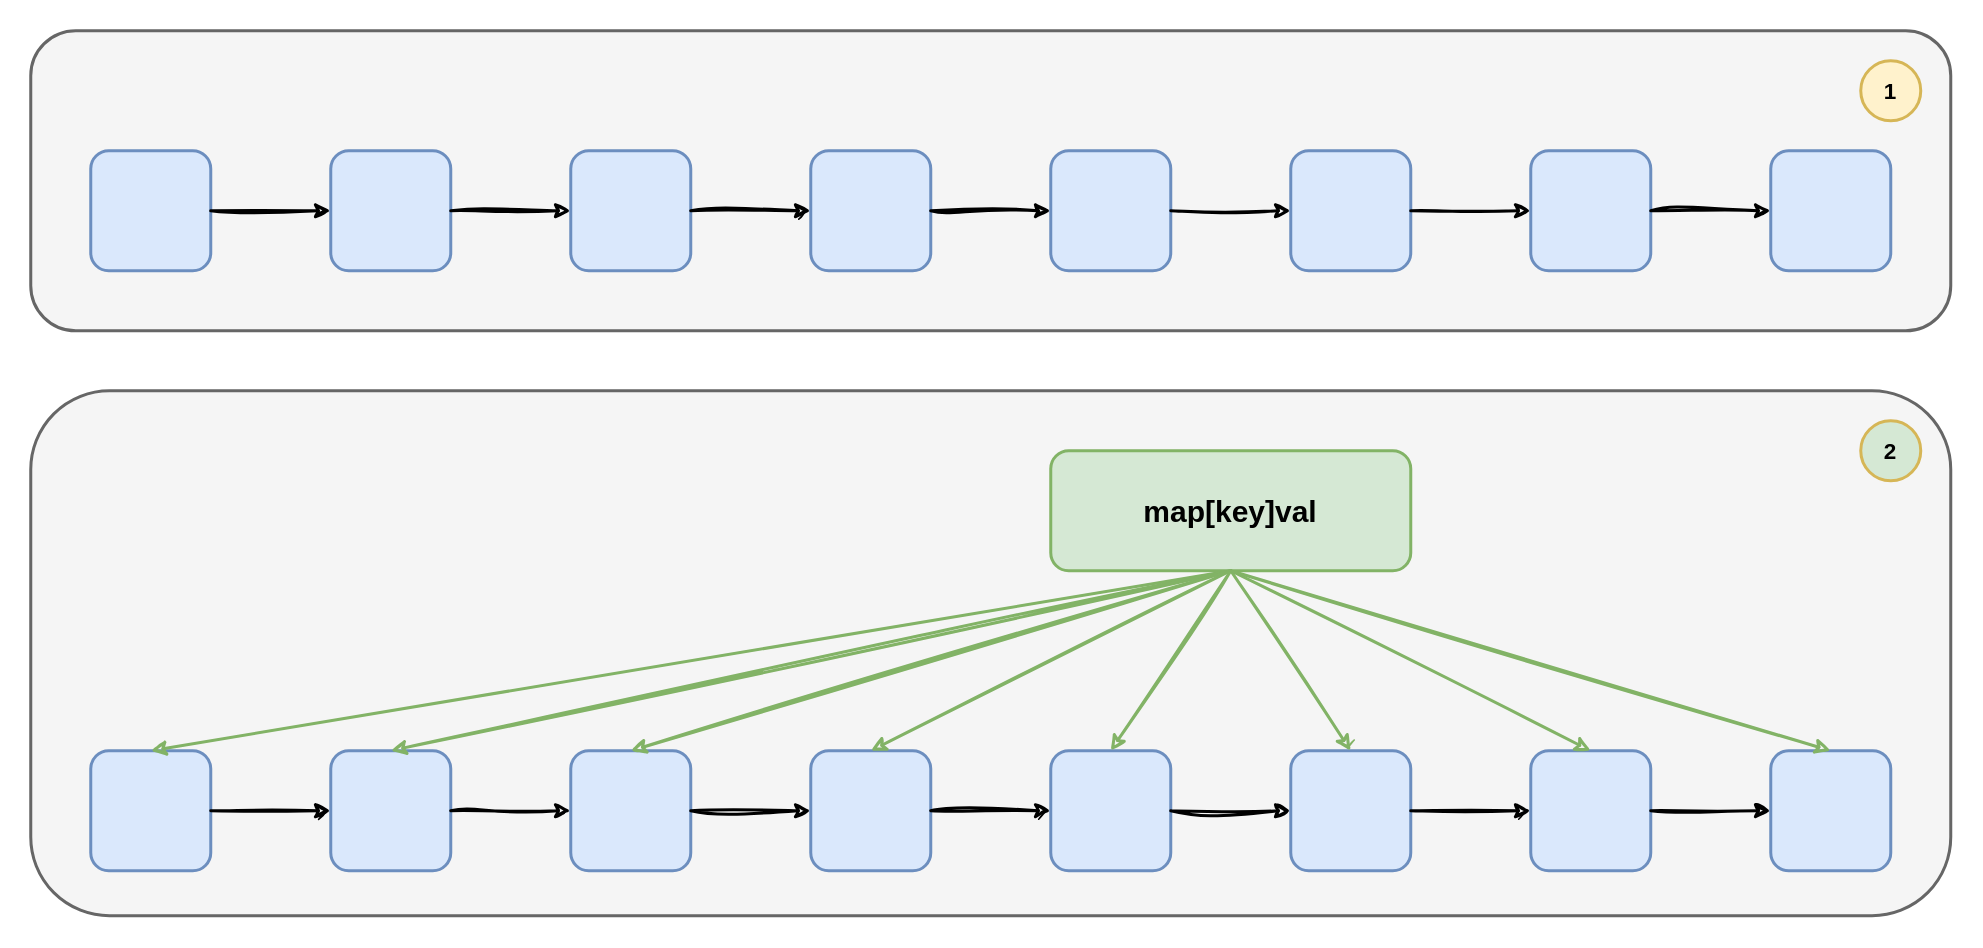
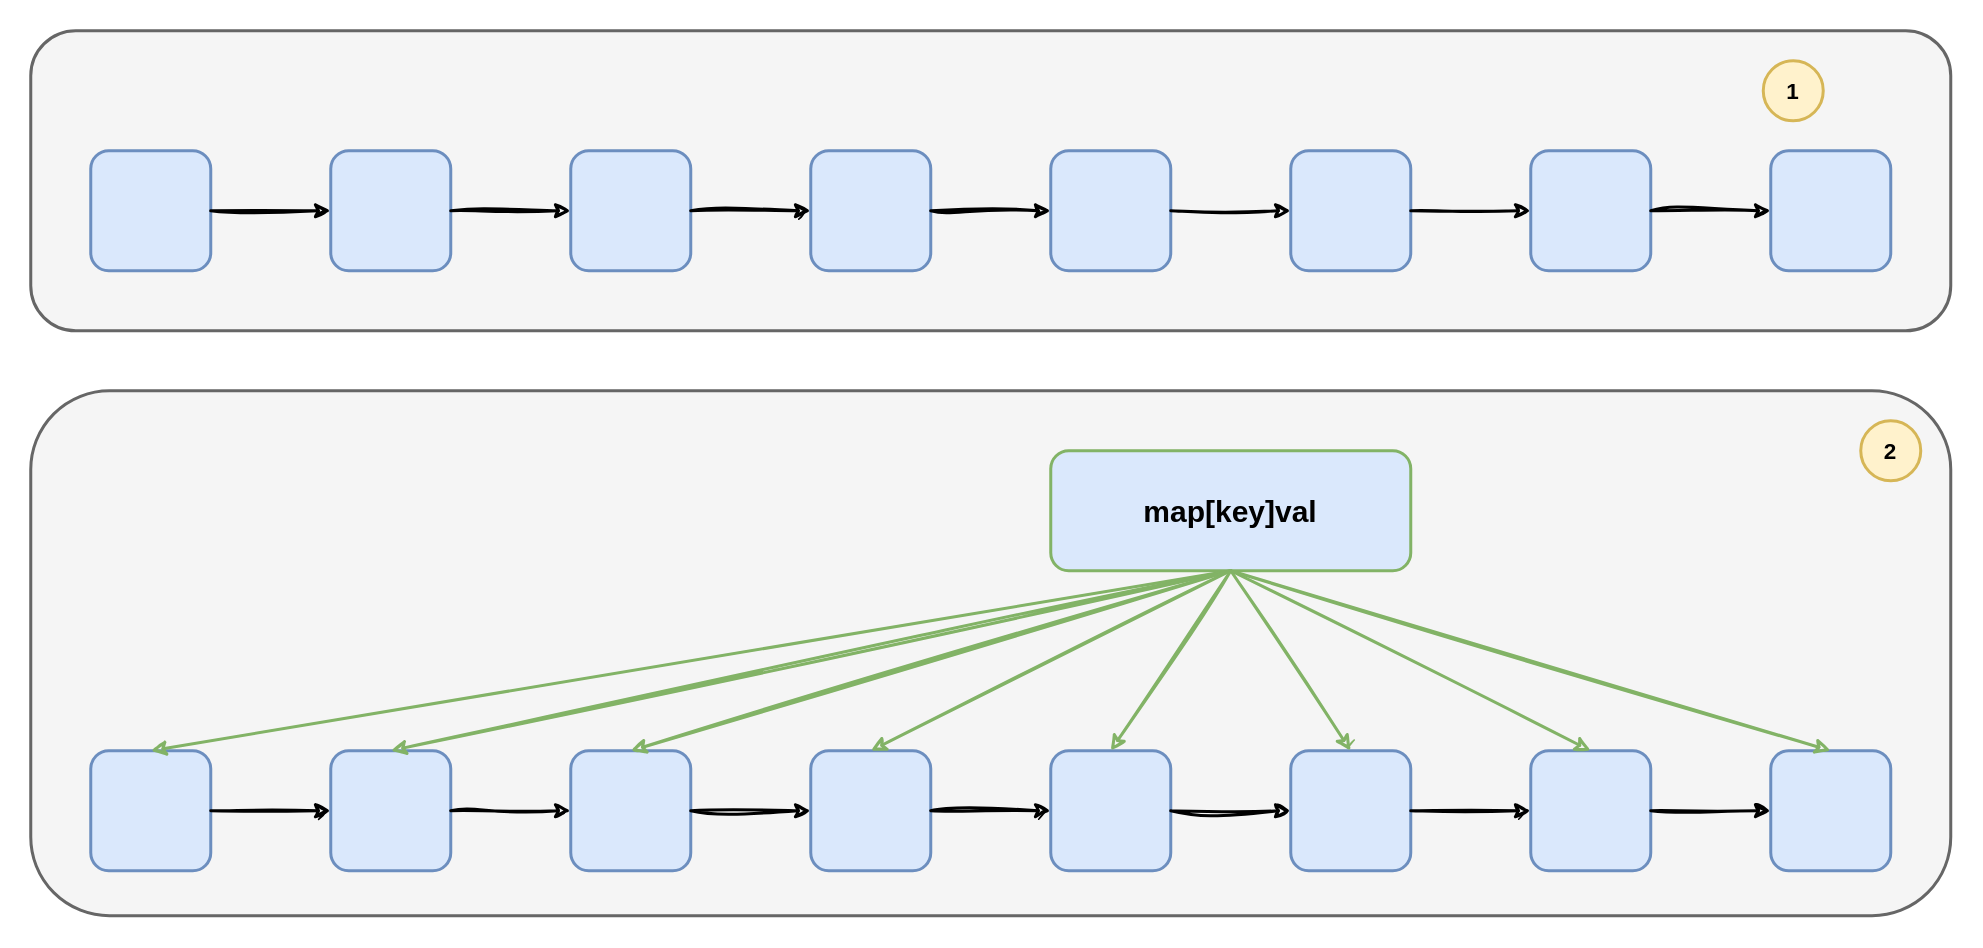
  <mxCell id="0" />
  <mxCell id="1" parent="0" />
  <mxCell id="2" value="" style="rounded=1;whiteSpace=wrap;html=1;strokeWidth=2;fillWeight=4;hachureGap=8;hachureAngle=45;fillColor=#f5f5f5;fontSize=15;fontColor=#333333;strokeColor=#666666;" vertex="1" parent="1"><mxGeometry x="20" y="260" width="1280" height="350" as="geometry" /></mxCell>
  <mxCell id="3" value="" style="rounded=1;whiteSpace=wrap;html=1;strokeWidth=2;fillWeight=4;hachureGap=8;hachureAngle=45;fillColor=#f5f5f5;fontSize=15;fontColor=#333333;strokeColor=#666666;" vertex="1" parent="1"><mxGeometry x="20" y="20" width="1280" height="200" as="geometry" /></mxCell>
  <mxCell id="4" value="" style="rounded=1;whiteSpace=wrap;html=1;strokeWidth=2;fillWeight=4;hachureGap=8;hachureAngle=45;fillColor=#dae8fc;strokeColor=#6c8ebf;" vertex="1" parent="1"><mxGeometry x="60" y="100" width="80" height="80" as="geometry" /></mxCell>
  <mxCell id="5" value="" style="rounded=1;whiteSpace=wrap;html=1;strokeWidth=2;fillWeight=4;hachureGap=8;hachureAngle=45;fillColor=#dae8fc;strokeColor=#6c8ebf;" vertex="1" parent="1"><mxGeometry x="220" y="100" width="80" height="80" as="geometry" /></mxCell>
  <mxCell id="6" value="" style="rounded=1;whiteSpace=wrap;html=1;strokeWidth=2;fillWeight=4;hachureGap=8;hachureAngle=45;fillColor=#dae8fc;strokeColor=#6c8ebf;" vertex="1" parent="1"><mxGeometry x="380" y="100" width="80" height="80" as="geometry" /></mxCell>
  <mxCell id="7" value="" style="rounded=1;whiteSpace=wrap;html=1;strokeWidth=2;fillWeight=4;hachureGap=8;hachureAngle=45;fillColor=#dae8fc;strokeColor=#6c8ebf;" vertex="1" parent="1"><mxGeometry x="540" y="100" width="80" height="80" as="geometry" /></mxCell>
  <mxCell id="8" value="" style="rounded=1;whiteSpace=wrap;html=1;strokeWidth=2;fillWeight=4;hachureGap=8;hachureAngle=45;fillColor=#dae8fc;strokeColor=#6c8ebf;" vertex="1" parent="1"><mxGeometry x="700" y="100" width="80" height="80" as="geometry" /></mxCell>
  <mxCell id="9" value="" style="rounded=1;whiteSpace=wrap;html=1;strokeWidth=2;fillWeight=4;hachureGap=8;hachureAngle=45;fillColor=#dae8fc;strokeColor=#6c8ebf;" vertex="1" parent="1"><mxGeometry x="860" y="100" width="80" height="80" as="geometry" /></mxCell>
  <mxCell id="10" value="" style="rounded=1;whiteSpace=wrap;html=1;strokeWidth=2;fillWeight=4;hachureGap=8;hachureAngle=45;fillColor=#dae8fc;strokeColor=#6c8ebf;" vertex="1" parent="1"><mxGeometry x="1020" y="100" width="80" height="80" as="geometry" /></mxCell>
  <mxCell id="11" value="" style="rounded=1;whiteSpace=wrap;html=1;strokeWidth=2;fillWeight=4;hachureGap=8;hachureAngle=45;fillColor=#dae8fc;strokeColor=#6c8ebf;" vertex="1" parent="1"><mxGeometry x="1180" y="100" width="80" height="80" as="geometry" /></mxCell>
  <mxCell id="12" value="" style="endArrow=classic;html=1;rounded=0;exitX=1;exitY=0.5;exitDx=0;exitDy=0;entryX=0;entryY=0.5;entryDx=0;entryDy=0;strokeWidth=2;sketch=1;curveFitting=1;jiggle=2;" edge="1" parent="1" source="4" target="5"><mxGeometry width="50" height="50" relative="1" as="geometry"><mxPoint x="220" y="270" as="sourcePoint" /><mxPoint x="270" y="220" as="targetPoint" /></mxGeometry></mxCell>
  <mxCell id="13" value="" style="endArrow=classic;html=1;rounded=0;exitX=1;exitY=0.5;exitDx=0;exitDy=0;entryX=0;entryY=0.5;entryDx=0;entryDy=0;strokeWidth=2;sketch=1;curveFitting=1;jiggle=2;" edge="1" parent="1" source="5" target="6"><mxGeometry width="50" height="50" relative="1" as="geometry"><mxPoint x="150" y="150" as="sourcePoint" /><mxPoint x="230" y="150" as="targetPoint" /></mxGeometry></mxCell>
  <mxCell id="14" value="" style="endArrow=classic;html=1;rounded=0;exitX=1;exitY=0.5;exitDx=0;exitDy=0;entryX=0;entryY=0.5;entryDx=0;entryDy=0;strokeWidth=2;sketch=1;curveFitting=1;jiggle=2;" edge="1" parent="1" source="6" target="7"><mxGeometry width="50" height="50" relative="1" as="geometry"><mxPoint x="310" y="150" as="sourcePoint" /><mxPoint x="390" y="150" as="targetPoint" /></mxGeometry></mxCell>
  <mxCell id="15" value="" style="endArrow=classic;html=1;rounded=0;exitX=1;exitY=0.5;exitDx=0;exitDy=0;strokeWidth=2;sketch=1;curveFitting=1;jiggle=2;" edge="1" parent="1" source="7" target="8"><mxGeometry width="50" height="50" relative="1" as="geometry"><mxPoint x="470" y="150" as="sourcePoint" /><mxPoint x="550" y="150" as="targetPoint" /></mxGeometry></mxCell>
  <mxCell id="16" value="" style="endArrow=classic;html=1;rounded=0;strokeWidth=2;sketch=1;curveFitting=1;jiggle=2;exitX=1;exitY=0.5;exitDx=0;exitDy=0;entryX=0;entryY=0.5;entryDx=0;entryDy=0;" edge="1" parent="1" source="8" target="9"><mxGeometry width="50" height="50" relative="1" as="geometry"><mxPoint x="790" y="140" as="sourcePoint" /><mxPoint x="710" y="150" as="targetPoint" /></mxGeometry></mxCell>
  <mxCell id="17" value="" style="endArrow=classic;html=1;rounded=0;strokeWidth=2;sketch=1;curveFitting=1;jiggle=2;exitX=1;exitY=0.5;exitDx=0;exitDy=0;entryX=0;entryY=0.5;entryDx=0;entryDy=0;" edge="1" parent="1" source="9" target="10"><mxGeometry width="50" height="50" relative="1" as="geometry"><mxPoint x="790" y="150" as="sourcePoint" /><mxPoint x="870" y="150" as="targetPoint" /></mxGeometry></mxCell>
  <mxCell id="18" value="" style="endArrow=classic;html=1;rounded=0;strokeWidth=2;sketch=1;curveFitting=1;jiggle=2;exitX=1;exitY=0.5;exitDx=0;exitDy=0;entryX=0;entryY=0.5;entryDx=0;entryDy=0;" edge="1" parent="1" source="10" target="11"><mxGeometry width="50" height="50" relative="1" as="geometry"><mxPoint x="950" y="150" as="sourcePoint" /><mxPoint x="1030" y="150" as="targetPoint" /></mxGeometry></mxCell>
  <mxCell id="19" value="" style="rounded=1;whiteSpace=wrap;html=1;strokeWidth=2;fillWeight=4;hachureGap=8;hachureAngle=45;fillColor=#dae8fc;strokeColor=#6c8ebf;" vertex="1" parent="1"><mxGeometry x="60" y="500" width="80" height="80" as="geometry" /></mxCell>
  <mxCell id="20" value="" style="rounded=1;whiteSpace=wrap;html=1;strokeWidth=2;fillWeight=4;hachureGap=8;hachureAngle=45;fillColor=#dae8fc;strokeColor=#6c8ebf;" vertex="1" parent="1"><mxGeometry x="220" y="500" width="80" height="80" as="geometry" /></mxCell>
  <mxCell id="21" value="" style="rounded=1;whiteSpace=wrap;html=1;strokeWidth=2;fillWeight=4;hachureGap=8;hachureAngle=45;fillColor=#dae8fc;strokeColor=#6c8ebf;" vertex="1" parent="1"><mxGeometry x="380" y="500" width="80" height="80" as="geometry" /></mxCell>
  <mxCell id="22" value="" style="rounded=1;whiteSpace=wrap;html=1;strokeWidth=2;fillWeight=4;hachureGap=8;hachureAngle=45;fillColor=#dae8fc;strokeColor=#6c8ebf;" vertex="1" parent="1"><mxGeometry x="540" y="500" width="80" height="80" as="geometry" /></mxCell>
  <mxCell id="23" value="" style="rounded=1;whiteSpace=wrap;html=1;strokeWidth=2;fillWeight=4;hachureGap=8;hachureAngle=45;fillColor=#dae8fc;strokeColor=#6c8ebf;" vertex="1" parent="1"><mxGeometry x="700" y="500" width="80" height="80" as="geometry" /></mxCell>
  <mxCell id="24" value="" style="rounded=1;whiteSpace=wrap;html=1;strokeWidth=2;fillWeight=4;hachureGap=8;hachureAngle=45;fillColor=#dae8fc;strokeColor=#6c8ebf;" vertex="1" parent="1"><mxGeometry x="860" y="500" width="80" height="80" as="geometry" /></mxCell>
  <mxCell id="25" value="" style="rounded=1;whiteSpace=wrap;html=1;strokeWidth=2;fillWeight=4;hachureGap=8;hachureAngle=45;fillColor=#dae8fc;strokeColor=#6c8ebf;" vertex="1" parent="1"><mxGeometry x="1020" y="500" width="80" height="80" as="geometry" /></mxCell>
  <mxCell id="26" value="" style="rounded=1;whiteSpace=wrap;html=1;strokeWidth=2;fillWeight=4;hachureGap=8;hachureAngle=45;fillColor=#dae8fc;strokeColor=#6c8ebf;" vertex="1" parent="1"><mxGeometry x="1180" y="500" width="80" height="80" as="geometry" /></mxCell>
  <mxCell id="27" value="" style="endArrow=classic;html=1;rounded=0;exitX=1;exitY=0.5;exitDx=0;exitDy=0;entryX=0;entryY=0.5;entryDx=0;entryDy=0;strokeWidth=2;sketch=1;curveFitting=1;jiggle=2;" edge="1" parent="1" source="19" target="20"><mxGeometry width="50" height="50" relative="1" as="geometry"><mxPoint x="220" y="670" as="sourcePoint" /><mxPoint x="270" y="620" as="targetPoint" /></mxGeometry></mxCell>
  <mxCell id="28" value="" style="endArrow=classic;html=1;rounded=0;exitX=1;exitY=0.5;exitDx=0;exitDy=0;entryX=0;entryY=0.5;entryDx=0;entryDy=0;strokeWidth=2;sketch=1;curveFitting=1;jiggle=2;" edge="1" parent="1" source="20" target="21"><mxGeometry width="50" height="50" relative="1" as="geometry"><mxPoint x="150" y="550" as="sourcePoint" /><mxPoint x="230" y="550" as="targetPoint" /></mxGeometry></mxCell>
  <mxCell id="29" value="" style="endArrow=classic;html=1;rounded=0;exitX=1;exitY=0.5;exitDx=0;exitDy=0;entryX=0;entryY=0.5;entryDx=0;entryDy=0;strokeWidth=2;sketch=1;curveFitting=1;jiggle=2;" edge="1" parent="1" source="21" target="22"><mxGeometry width="50" height="50" relative="1" as="geometry"><mxPoint x="310" y="550" as="sourcePoint" /><mxPoint x="390" y="550" as="targetPoint" /></mxGeometry></mxCell>
  <mxCell id="30" value="" style="endArrow=classic;html=1;rounded=0;exitX=1;exitY=0.5;exitDx=0;exitDy=0;strokeWidth=2;sketch=1;curveFitting=1;jiggle=2;" edge="1" parent="1" source="22" target="23"><mxGeometry width="50" height="50" relative="1" as="geometry"><mxPoint x="470" y="550" as="sourcePoint" /><mxPoint x="550" y="550" as="targetPoint" /></mxGeometry></mxCell>
  <mxCell id="31" value="" style="endArrow=classic;html=1;rounded=0;strokeWidth=2;sketch=1;curveFitting=1;jiggle=2;exitX=1;exitY=0.5;exitDx=0;exitDy=0;entryX=0;entryY=0.5;entryDx=0;entryDy=0;" edge="1" parent="1" source="23" target="24"><mxGeometry width="50" height="50" relative="1" as="geometry"><mxPoint x="790" y="540" as="sourcePoint" /><mxPoint x="710" y="550" as="targetPoint" /></mxGeometry></mxCell>
  <mxCell id="32" value="" style="endArrow=classic;html=1;rounded=0;strokeWidth=2;sketch=1;curveFitting=1;jiggle=2;exitX=1;exitY=0.5;exitDx=0;exitDy=0;entryX=0;entryY=0.5;entryDx=0;entryDy=0;" edge="1" parent="1" source="24" target="25"><mxGeometry width="50" height="50" relative="1" as="geometry"><mxPoint x="790" y="550" as="sourcePoint" /><mxPoint x="870" y="550" as="targetPoint" /></mxGeometry></mxCell>
  <mxCell id="33" value="" style="endArrow=classic;html=1;rounded=0;strokeWidth=2;sketch=1;curveFitting=1;jiggle=2;exitX=1;exitY=0.5;exitDx=0;exitDy=0;entryX=0;entryY=0.5;entryDx=0;entryDy=0;" edge="1" parent="1" source="25" target="26"><mxGeometry width="50" height="50" relative="1" as="geometry"><mxPoint x="950" y="550" as="sourcePoint" /><mxPoint x="1030" y="550" as="targetPoint" /></mxGeometry></mxCell>
- <mxCell id="34" value="map[key]val" style="rounded=1;whiteSpace=wrap;html=1;strokeWidth=2;fillWeight=4;hachureGap=8;hachureAngle=45;fillColor=#d5e8d4;strokeColor=#82b366;fontSize=20;fontStyle=1" vertex="1" parent="1"><mxGeometry x="700" y="300" width="240" height="80" as="geometry" /></mxCell>
+ <mxCell id="34" value="map[key]val" style="rounded=1;whiteSpace=wrap;html=1;strokeWidth=2;fillWeight=4;hachureGap=8;hachureAngle=45;fillColor=#dae8fc;strokeColor=#82b366;fontSize=20;fontStyle=1;" vertex="1" parent="1"><mxGeometry x="700" y="300" width="240" height="80" as="geometry" /></mxCell>
  <mxCell id="35" value="" style="endArrow=classic;html=1;rounded=0;sketch=1;strokeWidth=2;fontSize=20;exitX=0.5;exitY=1;exitDx=0;exitDy=0;entryX=0.5;entryY=0;entryDx=0;entryDy=0;fillColor=#d5e8d4;strokeColor=#82b366;" edge="1" parent="1" source="34" target="19"><mxGeometry width="50" height="50" relative="1" as="geometry"><mxPoint x="330" y="380" as="sourcePoint" /><mxPoint x="380" y="330" as="targetPoint" /></mxGeometry></mxCell>
  <mxCell id="36" value="" style="endArrow=classic;html=1;rounded=0;sketch=1;strokeWidth=2;fontSize=20;exitX=0.5;exitY=1;exitDx=0;exitDy=0;entryX=0.5;entryY=0;entryDx=0;entryDy=0;fillColor=#d5e8d4;strokeColor=#82b366;" edge="1" parent="1" source="34" target="20"><mxGeometry width="50" height="50" relative="1" as="geometry"><mxPoint x="990" y="390" as="sourcePoint" /><mxPoint x="110" y="510" as="targetPoint" /></mxGeometry></mxCell>
  <mxCell id="37" value="" style="endArrow=classic;html=1;rounded=0;sketch=1;strokeWidth=2;fontSize=20;exitX=0.5;exitY=1;exitDx=0;exitDy=0;entryX=0.5;entryY=0;entryDx=0;entryDy=0;fillColor=#d5e8d4;strokeColor=#82b366;" edge="1" parent="1" source="34" target="21"><mxGeometry width="50" height="50" relative="1" as="geometry"><mxPoint x="990" y="390" as="sourcePoint" /><mxPoint x="270" y="510" as="targetPoint" /></mxGeometry></mxCell>
  <mxCell id="38" value="" style="endArrow=classic;html=1;rounded=0;sketch=1;strokeWidth=2;fontSize=20;exitX=0.5;exitY=1;exitDx=0;exitDy=0;entryX=0.5;entryY=0;entryDx=0;entryDy=0;fillColor=#d5e8d4;strokeColor=#82b366;" edge="1" parent="1" source="34" target="22"><mxGeometry width="50" height="50" relative="1" as="geometry"><mxPoint x="990" y="390" as="sourcePoint" /><mxPoint x="430" y="510" as="targetPoint" /></mxGeometry></mxCell>
  <mxCell id="39" value="" style="endArrow=classic;html=1;rounded=0;sketch=1;strokeWidth=2;fontSize=20;exitX=0.5;exitY=1;exitDx=0;exitDy=0;entryX=0.5;entryY=0;entryDx=0;entryDy=0;fillColor=#d5e8d4;strokeColor=#82b366;" edge="1" parent="1" source="34" target="23"><mxGeometry width="50" height="50" relative="1" as="geometry"><mxPoint x="990" y="390" as="sourcePoint" /><mxPoint x="590" y="510" as="targetPoint" /></mxGeometry></mxCell>
  <mxCell id="40" value="" style="endArrow=classic;html=1;rounded=0;sketch=1;strokeWidth=2;fontSize=20;exitX=0.5;exitY=1;exitDx=0;exitDy=0;entryX=0.5;entryY=0;entryDx=0;entryDy=0;fillColor=#d5e8d4;strokeColor=#82b366;" edge="1" parent="1" source="34" target="24"><mxGeometry width="50" height="50" relative="1" as="geometry"><mxPoint x="990" y="390" as="sourcePoint" /><mxPoint x="750" y="510" as="targetPoint" /></mxGeometry></mxCell>
  <mxCell id="41" value="" style="endArrow=classic;html=1;rounded=0;sketch=1;strokeWidth=2;fontSize=20;exitX=0.5;exitY=1;exitDx=0;exitDy=0;entryX=0.5;entryY=0;entryDx=0;entryDy=0;fillColor=#d5e8d4;strokeColor=#82b366;" edge="1" parent="1" source="34" target="25"><mxGeometry width="50" height="50" relative="1" as="geometry"><mxPoint x="990" y="390" as="sourcePoint" /><mxPoint x="910" y="510" as="targetPoint" /></mxGeometry></mxCell>
  <mxCell id="42" value="" style="endArrow=classic;html=1;rounded=0;sketch=1;strokeWidth=2;fontSize=20;exitX=0.5;exitY=1;exitDx=0;exitDy=0;entryX=0.5;entryY=0;entryDx=0;entryDy=0;fillColor=#d5e8d4;strokeColor=#82b366;" edge="1" parent="1" source="34" target="26"><mxGeometry width="50" height="50" relative="1" as="geometry"><mxPoint x="990" y="390" as="sourcePoint" /><mxPoint x="1070" y="510" as="targetPoint" /></mxGeometry></mxCell>
- <mxCell id="43" value="1" style="ellipse;whiteSpace=wrap;html=1;strokeWidth=2;fillWeight=2;hachureGap=8;fillColor=#fff2cc;fillStyle=auto;fontSize=15;strokeColor=#d6b656;fontStyle=1" vertex="1" parent="1"><mxGeometry x="1240" y="40" width="40" height="40" as="geometry" /></mxCell>
- <mxCell id="44" value="2" style="ellipse;whiteSpace=wrap;html=1;strokeWidth=2;fillWeight=2;hachureGap=8;fillColor=#d5e8d4;fillStyle=auto;fontSize=15;strokeColor=#d6b656;fontStyle=1;" vertex="1" parent="1"><mxGeometry x="1240" y="280" width="40" height="40" as="geometry" /></mxCell>
+ <mxCell id="43" value="1" style="ellipse;whiteSpace=wrap;html=1;strokeWidth=2;fillWeight=2;hachureGap=8;fillColor=#fff2cc;fillStyle=auto;fontSize=15;strokeColor=#d6b656;fontStyle=1" vertex="1" parent="1"><mxGeometry x="1175" y="40" width="40" height="40" as="geometry" /></mxCell>
+ <mxCell id="44" value="2" style="ellipse;whiteSpace=wrap;html=1;strokeWidth=2;fillWeight=2;hachureGap=8;fillColor=#fff2cc;fillStyle=auto;fontSize=15;strokeColor=#d6b656;fontStyle=1" vertex="1" parent="1"><mxGeometry x="1240" y="280" width="40" height="40" as="geometry" /></mxCell>
